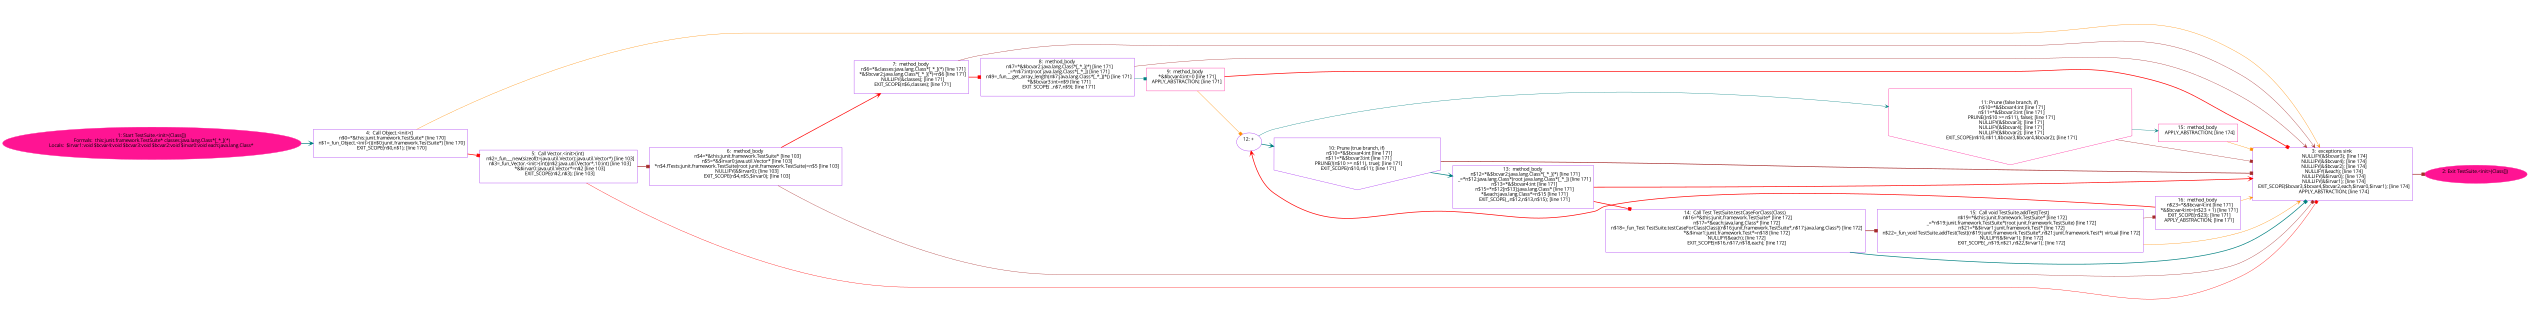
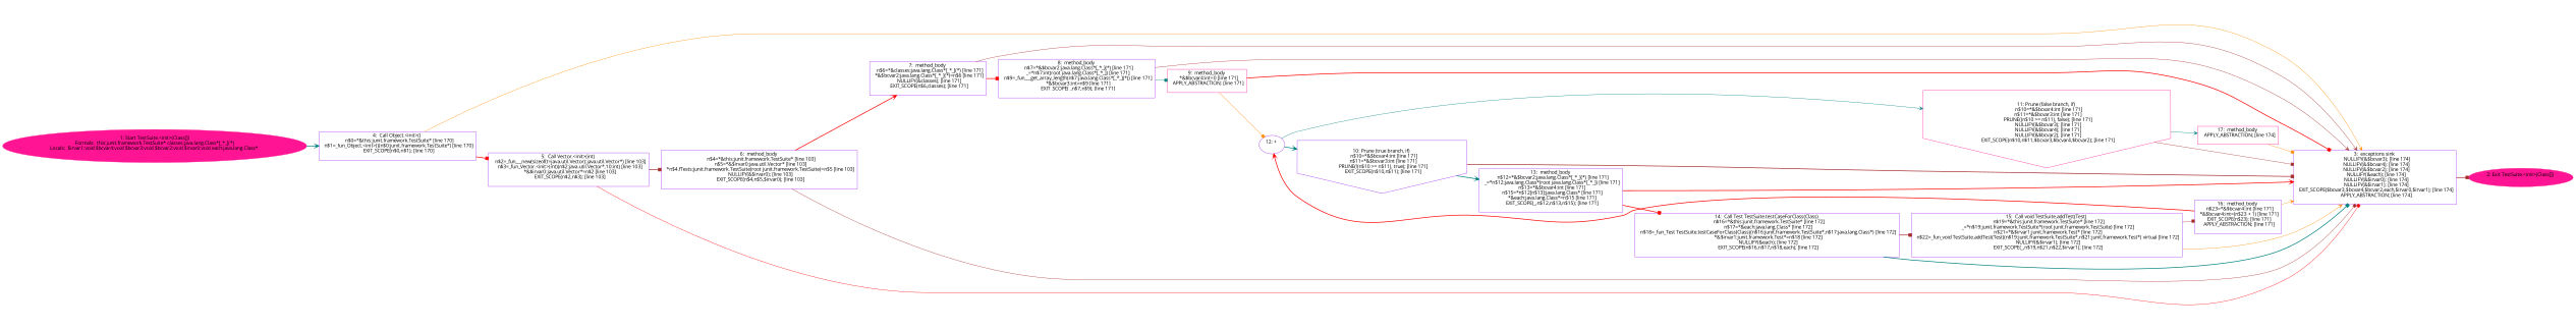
  digraph {
    fontname="Open Sans"
    rankdir=LR
    node [color=purple fontname="Open Sans" shape=box]
    edge [arrowhead=box color=brown fontname="Open Sans" style=bold]
    n1 [color=deeppink label="1: Start TestSuite.<init>(Class[])\nFormals:  this:junit.framework.TestSuite* classes:java.lang.Class*[_*_](*)\nLocals:  $irvar1:void $bcvar4:void $bcvar3:void $bcvar2:void $irvar0:void each:java.lang.Class* \n  " style=filled shape=""]
    n2 [label="4:  Call Object.<init>() \n   n$0=*&this:junit.framework.TestSuite* [line 170]\n  n$1=_fun_Object.<init>()(n$0:junit.framework.TestSuite*) [line 170]\n  EXIT_SCOPE(n$0,n$1); [line 170]\n "]
    n3 [label="3:  exceptions sink \n   NULLIFY(&$bcvar3); [line 174]\n  NULLIFY(&$bcvar4); [line 174]\n  NULLIFY(&$bcvar2); [line 174]\n  NULLIFY(&each); [line 174]\n  NULLIFY(&$irvar0); [line 174]\n  NULLIFY(&$irvar1); [line 174]\n  EXIT_SCOPE($bcvar3,$bcvar4,$bcvar2,each,$irvar0,$irvar1); [line 174]\n  APPLY_ABSTRACTION; [line 174]\n "]
    n4 [label="5:  Call Vector.<init>(int) \n   n$2=_fun___new(sizeof(t=java.util.Vector):java.util.Vector*) [line 103]\n  n$3=_fun_Vector.<init>(int)(n$2:java.util.Vector*,10:int) [line 103]\n  *&$irvar0:java.util.Vector*=n$2 [line 103]\n  EXIT_SCOPE(n$2,n$3); [line 103]\n "]
    n5 [color=deeppink label="2: Exit TestSuite.<init>(Class[]) \n  " style=filled shape=""]
    n6 [label="6:  method_body \n   n$4=*&this:junit.framework.TestSuite* [line 103]\n  n$5=*&$irvar0:java.util.Vector* [line 103]\n  *n$4.fTests:junit.framework.TestSuite(root junit.framework.TestSuite)=n$5 [line 103]\n  NULLIFY(&$irvar0); [line 103]\n  EXIT_SCOPE(n$4,n$5,$irvar0); [line 103]\n "]
    n7 [label="7:  method_body \n   n$6=*&classes:java.lang.Class*[_*_](*) [line 171]\n  *&$bcvar2:java.lang.Class*[_*_](*)=n$6 [line 171]\n  NULLIFY(&classes); [line 171]\n  EXIT_SCOPE(n$6,classes); [line 171]\n "]
    n8 [label="8:  method_body \n   n$7=*&$bcvar2:java.lang.Class*[_*_](*) [line 171]\n  _=*n$7:int(root java.lang.Class*[_*_]) [line 171]\n  n$9=_fun___get_array_length(n$7:java.lang.Class*[_*_](*)) [line 171]\n  *&$bcvar3:int=n$9 [line 171]\n  EXIT_SCOPE(_,n$7,n$9); [line 171]\n "]
    n9 [color=deeppink label="9:  method_body \n   *&$bcvar4:int=0 [line 171]\n  APPLY_ABSTRACTION; [line 171]\n "]
    n10 [label="12: + \n  " shape=""]
    n11 [label="10: Prune (true branch, if) \n   n$10=*&$bcvar4:int [line 171]\n  n$11=*&$bcvar3:int [line 171]\n  PRUNE(!(n$10 >= n$11), true); [line 171]\n  EXIT_SCOPE(n$10,n$11); [line 171]\n " shape=invhouse]
    n12 [color=deeppink label="11: Prune (false branch, if) \n   n$10=*&$bcvar4:int [line 171]\n  n$11=*&$bcvar3:int [line 171]\n  PRUNE((n$10 >= n$11), false); [line 171]\n  NULLIFY(&$bcvar3); [line 171]\n  NULLIFY(&$bcvar4); [line 171]\n  NULLIFY(&$bcvar2); [line 171]\n  EXIT_SCOPE(n$10,n$11,$bcvar3,$bcvar4,$bcvar2); [line 171]\n " shape=invhouse]
    n13 [label="13:  method_body \n   n$12=*&$bcvar2:java.lang.Class*[_*_](*) [line 171]\n  _=*n$12:java.lang.Class*(root java.lang.Class*[_*_]) [line 171]\n  n$13=*&$bcvar4:int [line 171]\n  n$15=*n$12[n$13]:java.lang.Class* [line 171]\n  *&each:java.lang.Class*=n$15 [line 171]\n  EXIT_SCOPE(_,n$12,n$13,n$15); [line 171]\n "]
-   n14 [color=deeppink label="15:  method_body \n   APPLY_ABSTRACTION; [line 174]\n "]
+   n14 [color=deeppink label="17:  method_body \n   APPLY_ABSTRACTION; [line 174]\n "]
    n15 [label="14:  Call Test TestSuite.testCaseForClass(Class) \n   n$16=*&this:junit.framework.TestSuite* [line 172]\n  n$17=*&each:java.lang.Class* [line 172]\n  n$18=_fun_Test TestSuite.testCaseForClass(Class)(n$16:junit.framework.TestSuite*,n$17:java.lang.Class*) [line 172]\n  *&$irvar1:junit.framework.Test*=n$18 [line 172]\n  NULLIFY(&each); [line 172]\n  EXIT_SCOPE(n$16,n$17,n$18,each); [line 172]\n "]
    n16 [label="15:  Call void TestSuite.addTest(Test) \n   n$19=*&this:junit.framework.TestSuite* [line 172]\n  _=*n$19:junit.framework.TestSuite*(root junit.framework.TestSuite) [line 172]\n  n$21=*&$irvar1:junit.framework.Test* [line 172]\n  n$22=_fun_void TestSuite.addTest(Test)(n$19:junit.framework.TestSuite*,n$21:junit.framework.Test*) virtual [line 172]\n  NULLIFY(&$irvar1); [line 172]\n  EXIT_SCOPE(_,n$19,n$21,n$22,$irvar1); [line 172]\n "]
    n17 [label="16:  method_body \n   n$23=*&$bcvar4:int [line 171]\n  *&$bcvar4:int=(n$23 + 1) [line 171]\n  EXIT_SCOPE(n$23); [line 171]\n  APPLY_ABSTRACTION; [line 171]\n "]
    n1 -> n2 [arrowhead=vee color=teal]
    n2 -> n3 [arrowhead=vee color=darkorange style=solid]
    n2 -> n4 [color=red]
    n3 -> n5
    n4 -> n3 [color=red style=solid]
    n4 -> n6
    n6 -> n3 [style=solid]
    n6 -> n7 [arrowhead=vee color=red]
    n7 -> n3 [arrowhead=vee style=solid]
    n7 -> n8 [color=red]
    n8 -> n3 [arrowhead=vee style=solid]
    n8 -> n9 [color=teal style=solid]
    n9 -> n3 [color=red]
    n9 -> n10 [color=darkorange style=solid]
    n10 -> n11 [arrowhead=vee color=teal]
    n10 -> n12 [arrowhead=vee color=teal style=solid]
    n11 -> n3
    n11 -> n13 [arrowhead=vee color=teal]
    n12 -> n3 [style=solid]
    n12 -> n14 [arrowhead=vee color=teal style=solid]
    n13 -> n3 [arrowhead=vee color=red]
    n13 -> n15 [color=red]
    n14 -> n3 [color=darkorange style=solid]
    n15 -> n3 [color=teal]
    n15 -> n16
    n16 -> n3 [arrowhead=vee color=darkorange style=solid]
    n16 -> n17 [style=solid]
    n17 -> n3 [arrowhead=vee color=darkorange style=solid]
    n17 -> n10 [arrowhead=vee color=red]
  }
